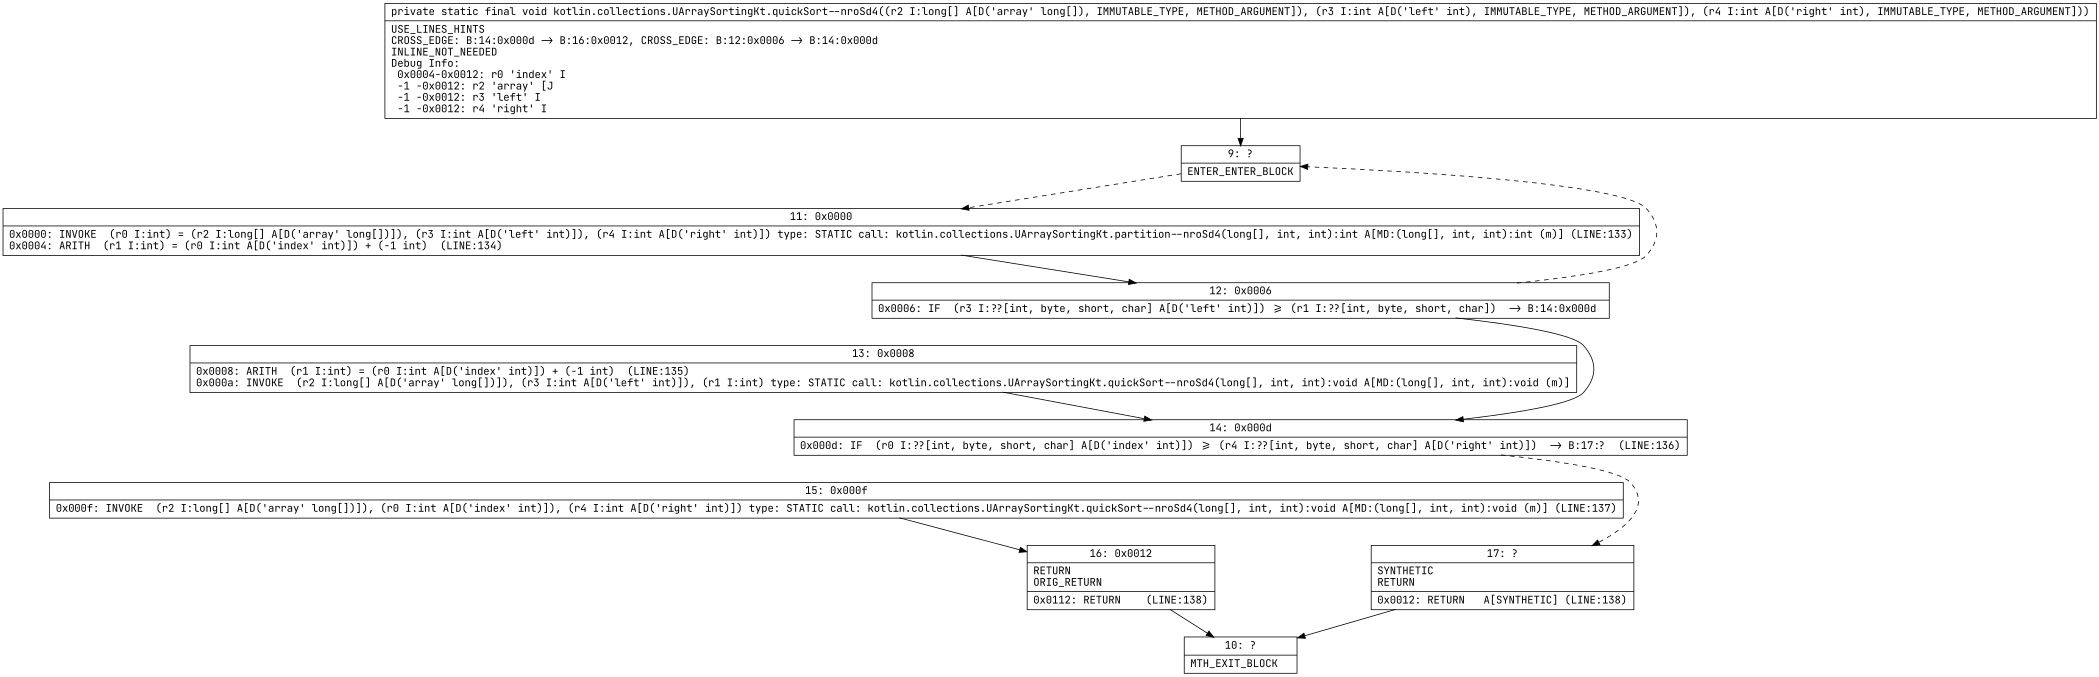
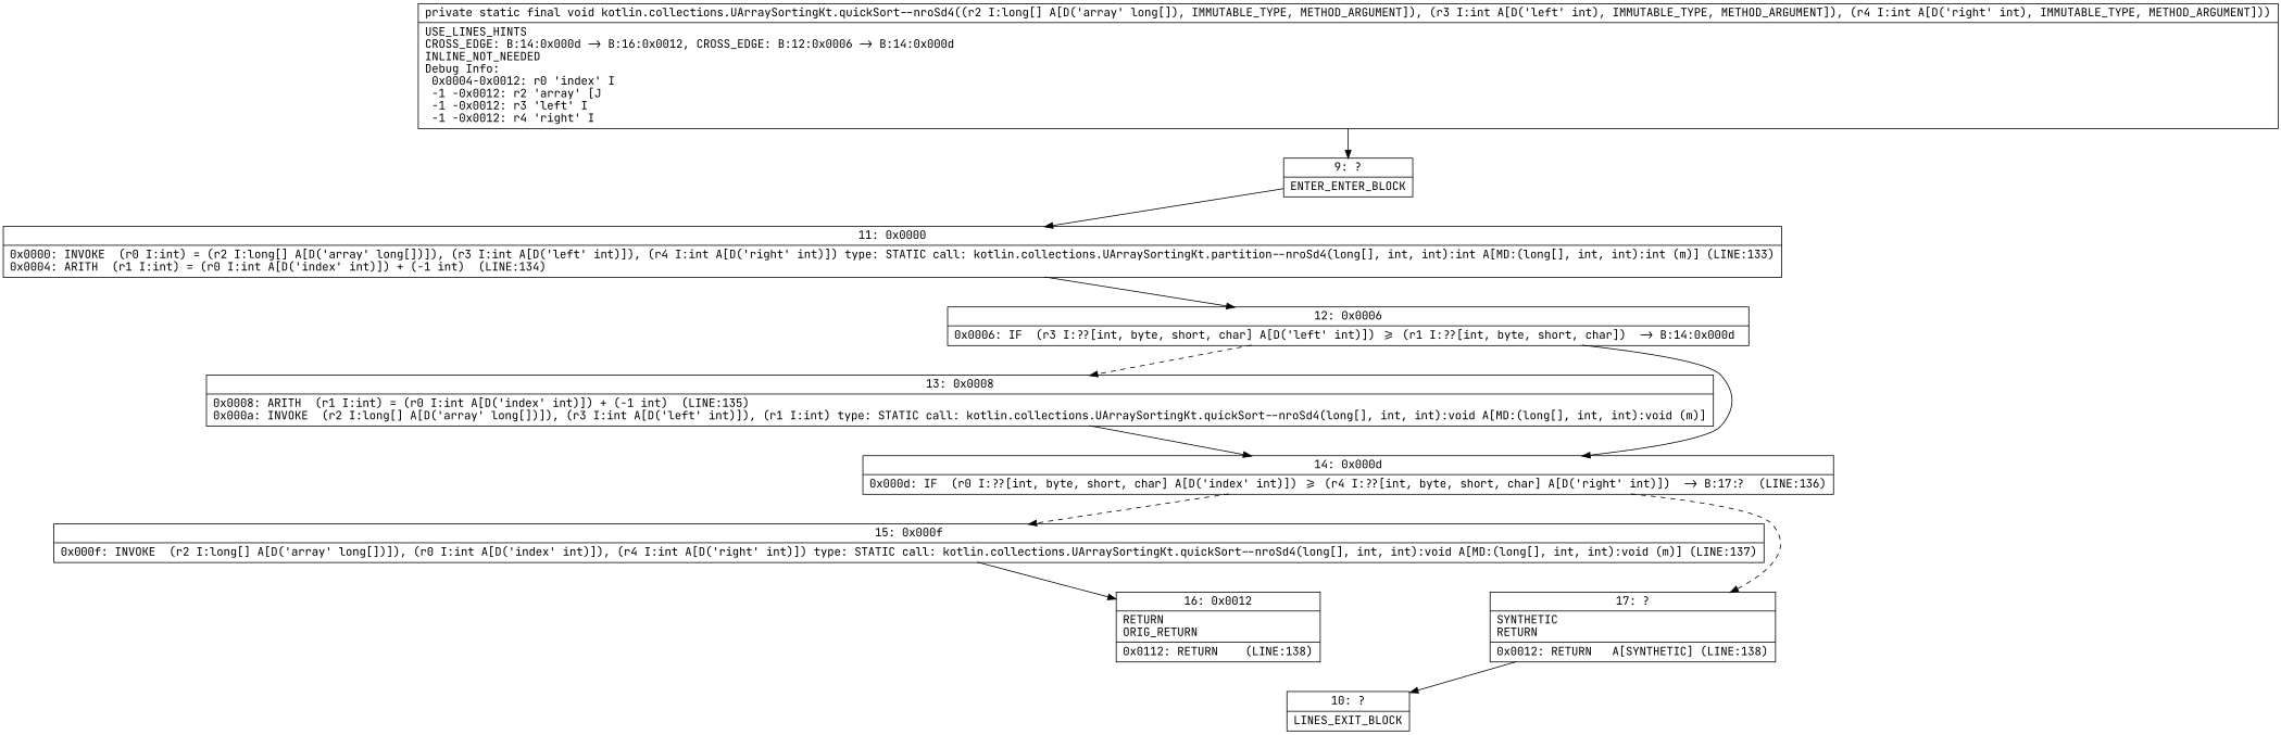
  digraph {
    fontname="JetBrains Mono"
    node [fontname="JetBrains Mono" shape=record]
    edge [fontname="JetBrains Mono"]
    n1 [label="{9\:\ ?|ENTER_ENTER_BLOCK\l}"]
    n2 [label="{11\:\ 0x0000|0x0000: INVOKE  (r0 I:int) = (r2 I:long[] A[D('array' long[])]), (r3 I:int A[D('left' int)]), (r4 I:int A[D('right' int)]) type: STATIC call: kotlin.collections.UArraySortingKt.partition\-\-nroSd4(long[], int, int):int A[MD:(long[], int, int):int (m)] (LINE:133)\l0x0004: ARITH  (r1 I:int) = (r0 I:int A[D('index' int)]) + (\-1 int)  (LINE:134)\l}"]
    n3 [label="{12\:\ 0x0006|0x0006: IF  (r3 I:??[int, byte, short, char] A[D('left' int)]) \>= (r1 I:??[int, byte, short, char])  \-\> B:14:0x000d \l}"]
    n4 [label="{13\:\ 0x0008|0x0008: ARITH  (r1 I:int) = (r0 I:int A[D('index' int)]) + (\-1 int)  (LINE:135)\l0x000a: INVOKE  (r2 I:long[] A[D('array' long[])]), (r3 I:int A[D('left' int)]), (r1 I:int) type: STATIC call: kotlin.collections.UArraySortingKt.quickSort\-\-nroSd4(long[], int, int):void A[MD:(long[], int, int):void (m)]\l}"]
    n5 [label="{14\:\ 0x000d|0x000d: IF  (r0 I:??[int, byte, short, char] A[D('index' int)]) \>= (r4 I:??[int, byte, short, char] A[D('right' int)])  \-\> B:17:?  (LINE:136)\l}"]
    n6 [label="{15\:\ 0x000f|0x000f: INVOKE  (r2 I:long[] A[D('array' long[])]), (r0 I:int A[D('index' int)]), (r4 I:int A[D('right' int)]) type: STATIC call: kotlin.collections.UArraySortingKt.quickSort\-\-nroSd4(long[], int, int):void A[MD:(long[], int, int):void (m)] (LINE:137)\l}"]
    n7 [label="{17\:\ ?|SYNTHETIC\lRETURN\l|0x0012: RETURN   A[SYNTHETIC] (LINE:138)\l}"]
    n8 [label="{16\:\ 0x0012|RETURN\lORIG_RETURN\l|0x0112: RETURN    (LINE:138)\l}"]
-   n9 [label="{10\:\ ?|MTH_EXIT_BLOCK\l}"]
+   n9 [label="{10\:\ ?|LINES_EXIT_BLOCK\l}"]
    n10 [label="{private static final void kotlin.collections.UArraySortingKt.quickSort\-\-nroSd4((r2 I:long[] A[D('array' long[]), IMMUTABLE_TYPE, METHOD_ARGUMENT]), (r3 I:int A[D('left' int), IMMUTABLE_TYPE, METHOD_ARGUMENT]), (r4 I:int A[D('right' int), IMMUTABLE_TYPE, METHOD_ARGUMENT]))  | USE_LINES_HINTS\lCROSS_EDGE: B:14:0x000d \-\> B:16:0x0012, CROSS_EDGE: B:12:0x0006 \-\> B:14:0x000d\lINLINE_NOT_NEEDED\lDebug Info:\l  0x0004\-0x0012: r0 'index' I\l  \-1 \-0x0012: r2 'array' [J\l  \-1 \-0x0012: r3 'left' I\l  \-1 \-0x0012: r4 'right' I\l}"]
-   n1 -> n2 [style=dashed]
+   n1 -> n2
    n2 -> n3
-   n3 -> n1 [style=dashed]
+   n3 -> n4 [style=dashed]
    n3 -> n5
    n4 -> n5
+   n5 -> n6 [style=dashed]
    n5 -> n7 [style=dashed]
    n6 -> n8
    n7 -> n9
-   n8 -> n9
    n10 -> n1
  }
